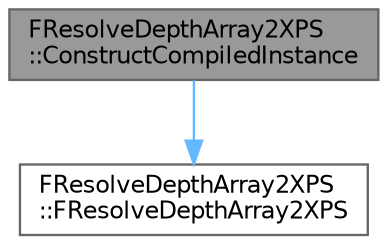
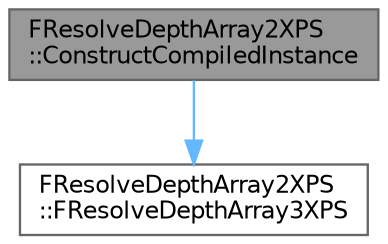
  digraph {
    rankdir=TB
    node [fontname=Helvetica fontsize=10 shape=box style=filled]
    n1 [color=gray40 fillcolor=grey60 fontcolor=black height=0.2 label="FResolveDepthArray2XPS\l::ConstructCompiledInstance" width=0.4]
-   n2 [color=grey40 fillcolor=white height=0.2 label="FResolveDepthArray2XPS\l::FResolveDepthArray2XPS" width=0.4]
+   n2 [color=grey40 fillcolor=white height=0.2 label="FResolveDepthArray2XPS\l::FResolveDepthArray3XPS" width=0.4]
    n1 -> n2 [color=steelblue1 fontname=Helvetica fontsize=10 labelfontname=Helvetica labelfontsize=10 style=solid]
  }
